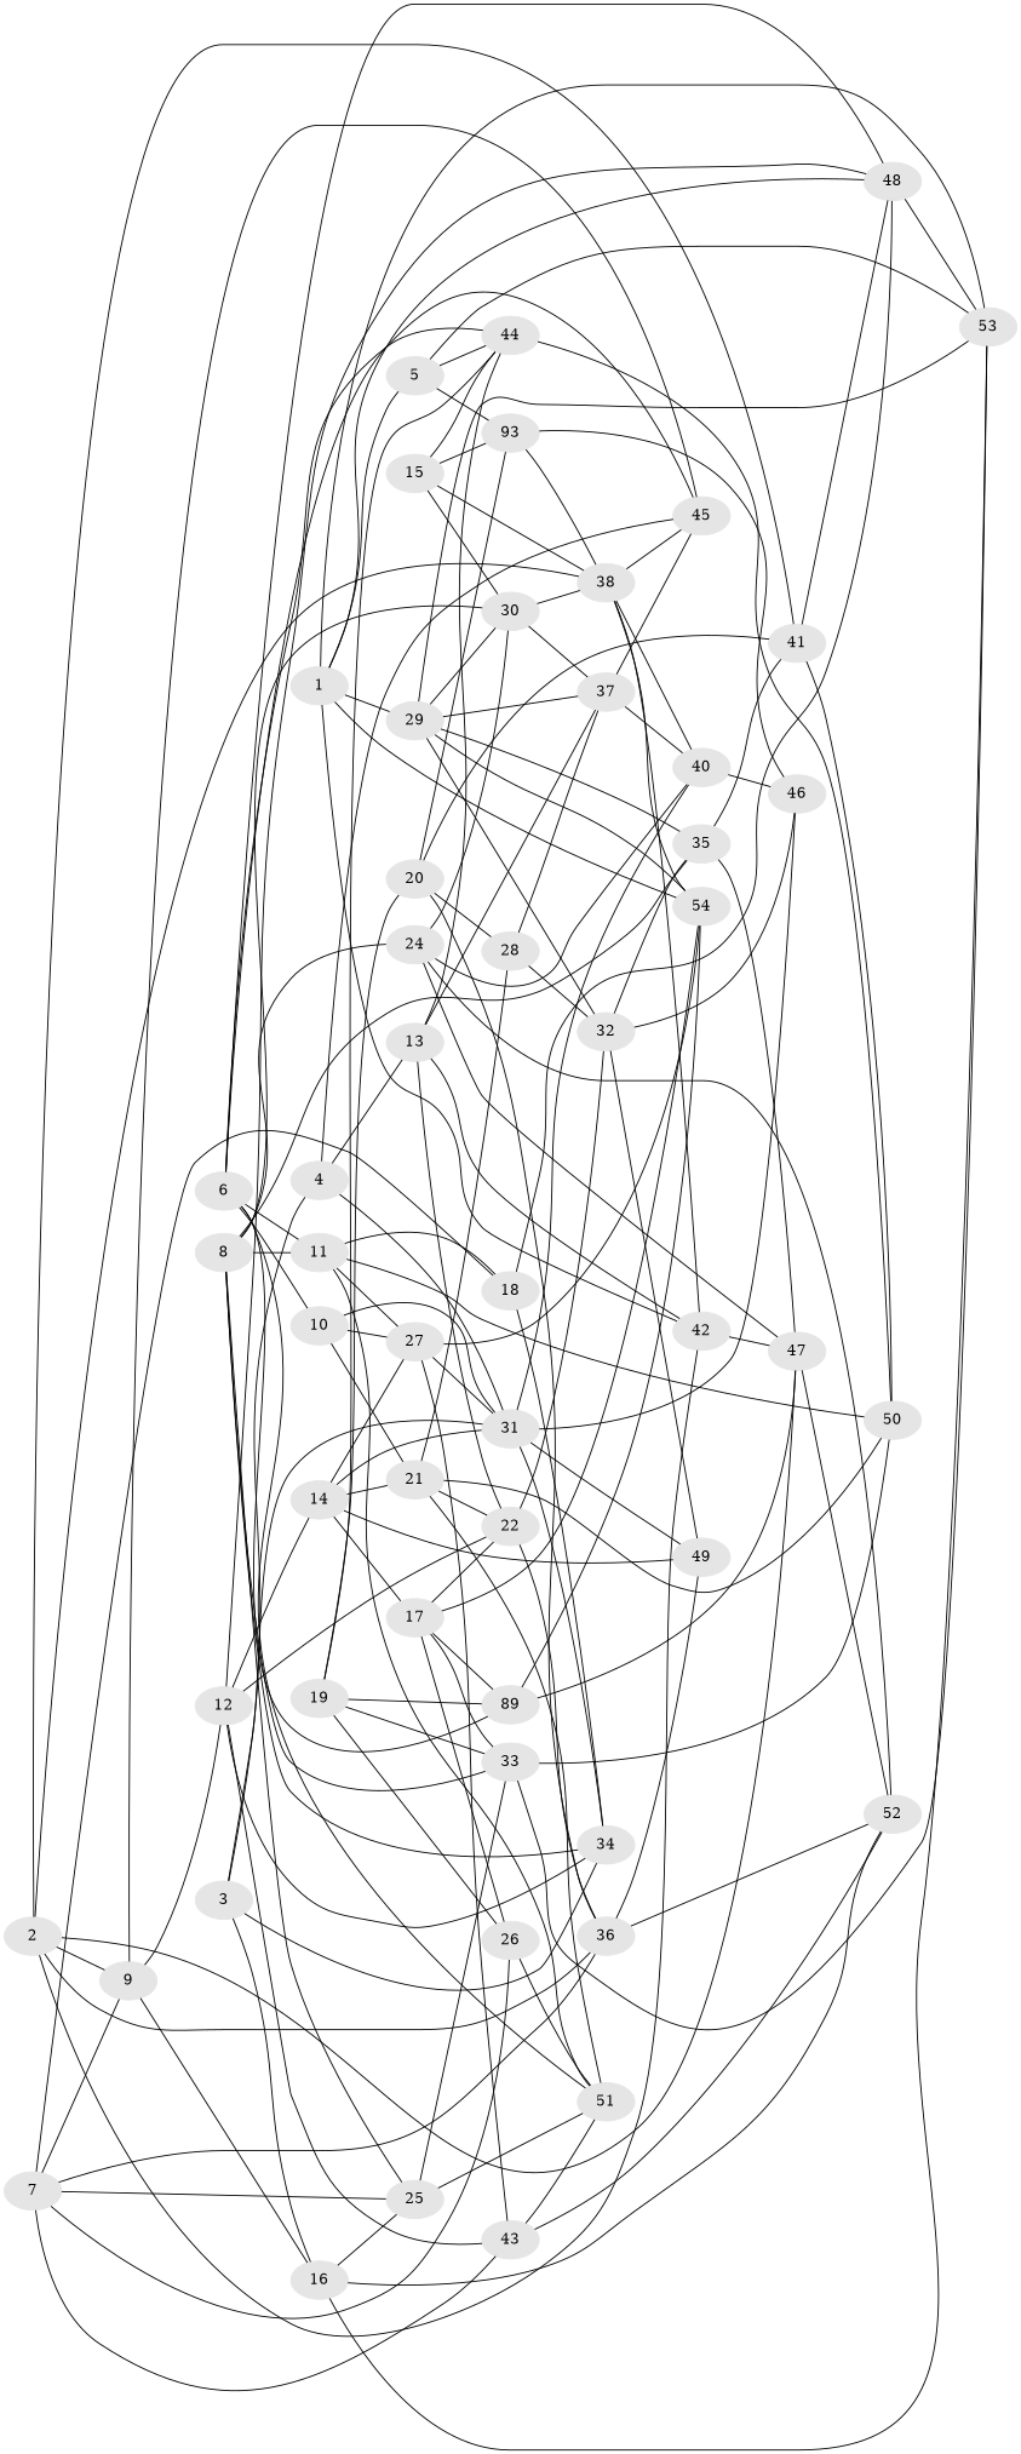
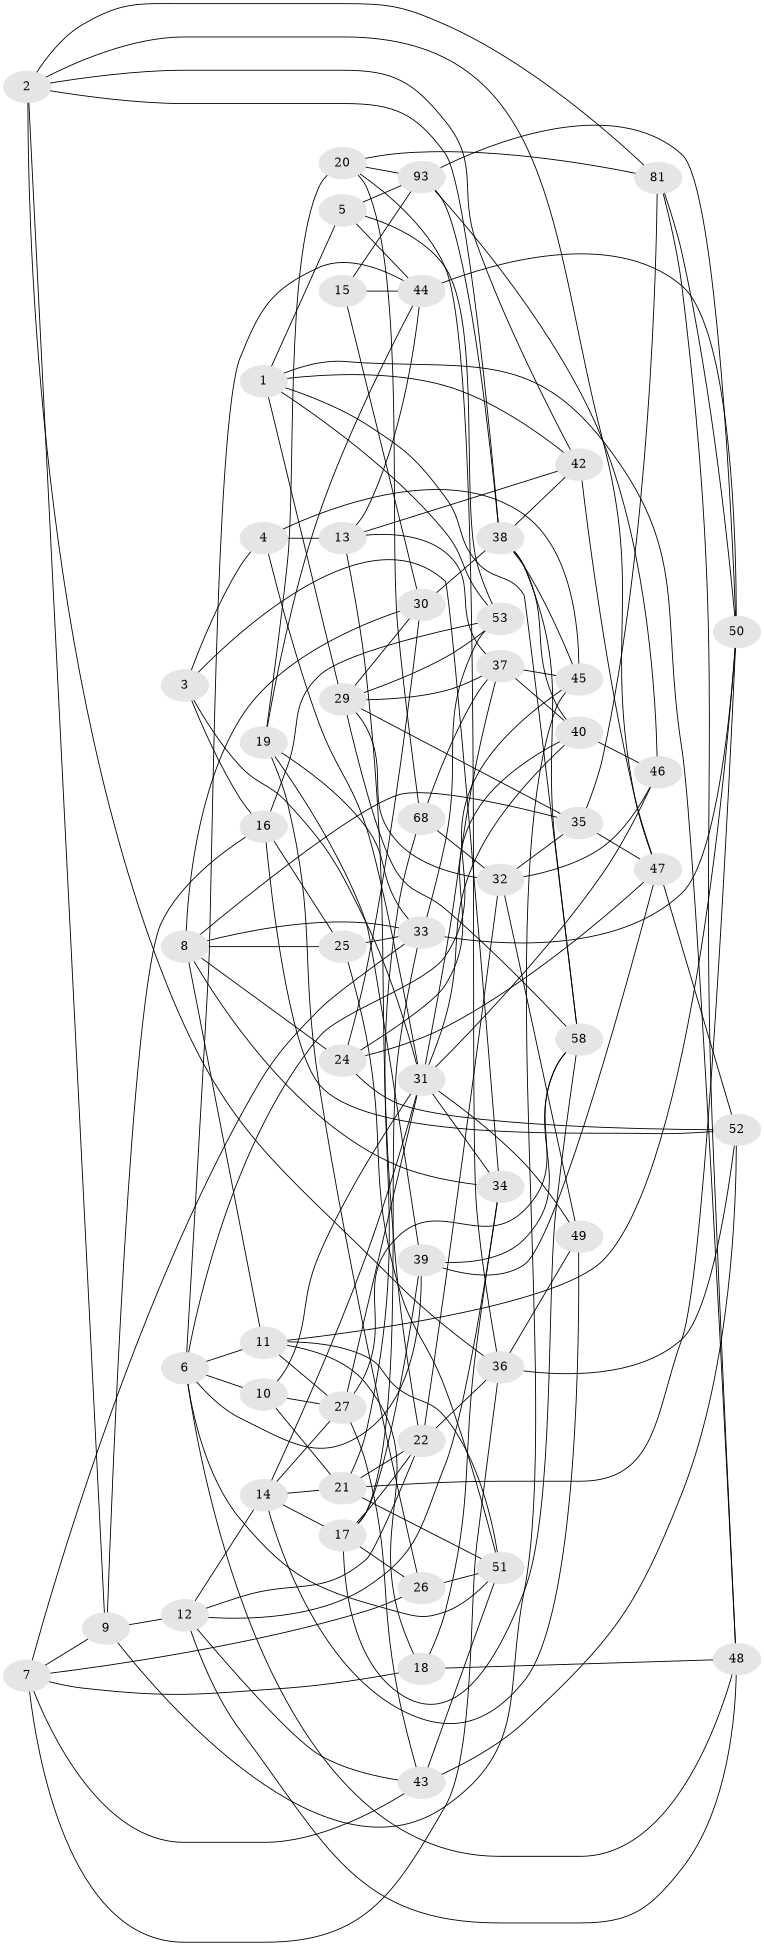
  graph {
    rankdir=LR
    node [color=gray90 style=filled]
    edge [weight=1.0]
    1
    5
    29
    42
    48
    53
-   54
+   54 [label=58]
    n8 [label=93]
    44
    35
    30
    37
    32
    47
    2
    9
    36
    38
-   41
+   41 [label=81]
    16
    45
    12
    49
    52
    40
    50
    3
    4
    31
    34
    13
    25
    46
    22
    6
    10
    11
-   39 [label=89]
+   39
    51
    21
    27
    18
    7
    26
    43
    33
    8
    24
    14
-   28
+   28 [label=68]
    17
    15
    19
    20
    1 -- 5
    1 -- 29
    1 -- 42
    1 -- 48
    1 -- 53
    1 -- 54
    5 -- 53
    5 -- n8
    5 -- 44
    29 -- 53
    29 -- 54
    29 -- 35 [weight=2.0]
    29 -- 30
    29 -- 37
    29 -- 32
    42 -- 47
-   48 -- 53
    n8 -- 38
+   n8 -- 50
    n8 -- 46
    44 -- 50
    35 -- 47
    35 -- 41
    30 -- 38
    37 -- 45
    37 -- 40
    32 -- 35
    32 -- 49
    32 -- 46
    47 -- 52
    2 -- 42
    2 -- 47
    2 -- 9
    2 -- 36
    2 -- 38
    2 -- 41
    9 -- 16
    9 -- 45
    9 -- 12
    36 -- 49
    36 -- 52
    38 -- 42
    38 -- 54
    38 -- 45
    38 -- 40 [weight=2.0]
    41 -- 48
    41 -- 50
    16 -- 53
    16 -- 52
    16 -- 25
    12 -- 48
    12 -- 34
    12 -- 22
    12 -- 43
    12 -- 14
    40 -- 46
    3 -- 16 [weight=2.0]
    3 -- 4
    3 -- 31
    3 -- 34 [weight=2.0]
    4 -- 45
    4 -- 31
    4 -- 13
-   30 -- 37
+   31 -- 37
    31 -- 49
    31 -- 40
    31 -- 34
    31 -- 46
    13 -- 42 [weight=2.0]
    13 -- 44
    13 -- 37
    13 -- 22
    25 -- 51
    25 -- 33
    22 -- 32
    22 -- 36
    6 -- 48
    6 -- 44
    6 -- 45 [weight=2.0]
    6 -- 10
    6 -- 11
    6 -- 39
    6 -- 51
    10 -- 31
    10 -- 21
    10 -- 27
    11 -- 50
    11 -- 51
    11 -- 27
    11 -- 18
    39 -- 54
    39 -- 47
    21 -- 50
    21 -- 22
    21 -- 51
    21 -- 28
    27 -- 54
    27 -- 31
    27 -- 43 [weight=2.0]
    18 -- 48
    18 -- 34
    7 -- 9 [weight=2.0]
    7 -- 36
-   7 -- 25
+   7 -- 33
    7 -- 18
    7 -- 26 [weight=2.0]
    7 -- 43
    26 -- 51
    43 -- 52
    43 -- 51
    33 -- 53
    33 -- 50
    8 -- 35
    8 -- 30
    8 -- 34
    8 -- 25
    8 -- 11
    8 -- 33
    8 -- 24
    24 -- 30
    24 -- 47
    24 -- 52 [weight=2.0]
    24 -- 40
    14 -- 49
    14 -- 31
    14 -- 21
    14 -- 27
    14 -- 17
    28 -- 37
    28 -- 32
    17 -- 54
    17 -- 22
    17 -- 39
    17 -- 26
    17 -- 33
    15 -- n8
    15 -- 44
    15 -- 30 [weight=2.0]
-   15 -- 38 [weight=2.0]
    19 -- 44
    19 -- 39
    19 -- 26 [weight=2.0]
    19 -- 33
    19 -- 20
    20 -- n8
    20 -- 36
    20 -- 41 [weight=2.0]
    20 -- 28
  }
